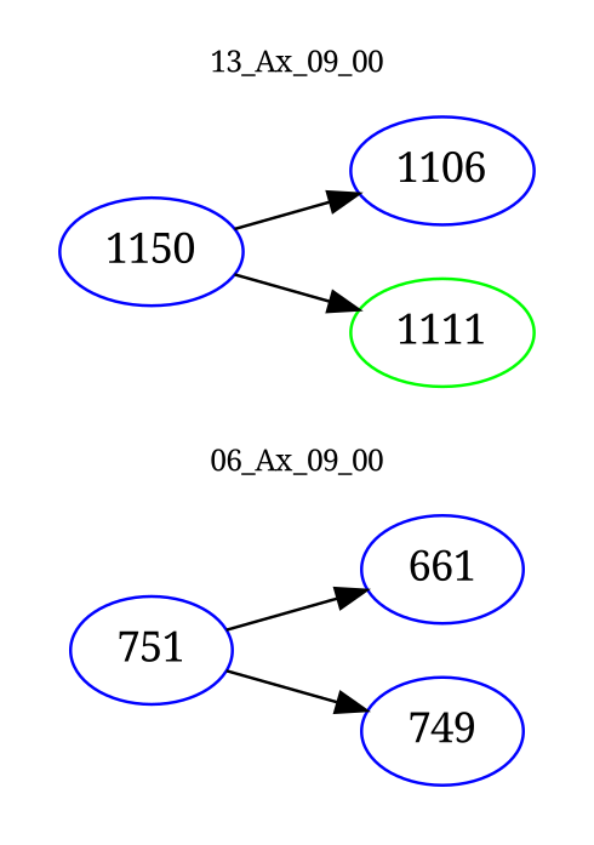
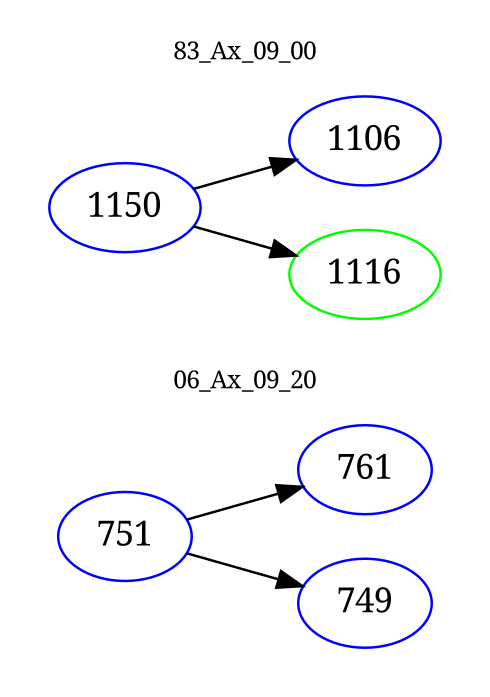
  digraph {
    fontname="Noto Serif"
    rankdir=LR
    node [color=blue fontname="Noto Serif"]
    edge [color=black fontname="Noto Serif"]
    n1 [label=751]
    n2 [label=749]
-   n3 [label=661]
+   n3 [label=761]
    n4 [label=1150]
-   n5 [color=green label=1111]
+   n5 [color=green label=1116]
    n6 [label=1106]
    subgraph cluster_1 {
      color=white
      fontsize=10
-     label="06_Ax_09_00"
+     label="06_Ax_09_20"
      n1
      n2
      n3
    }
    subgraph cluster_2 {
      color=white
      fontsize=10
-     label="13_Ax_09_00"
+     label="83_Ax_09_00"
      n4
      n5
      n6
    }
    n1 -> n2
    n1 -> n3
    n4 -> n5
    n4 -> n6
  }
